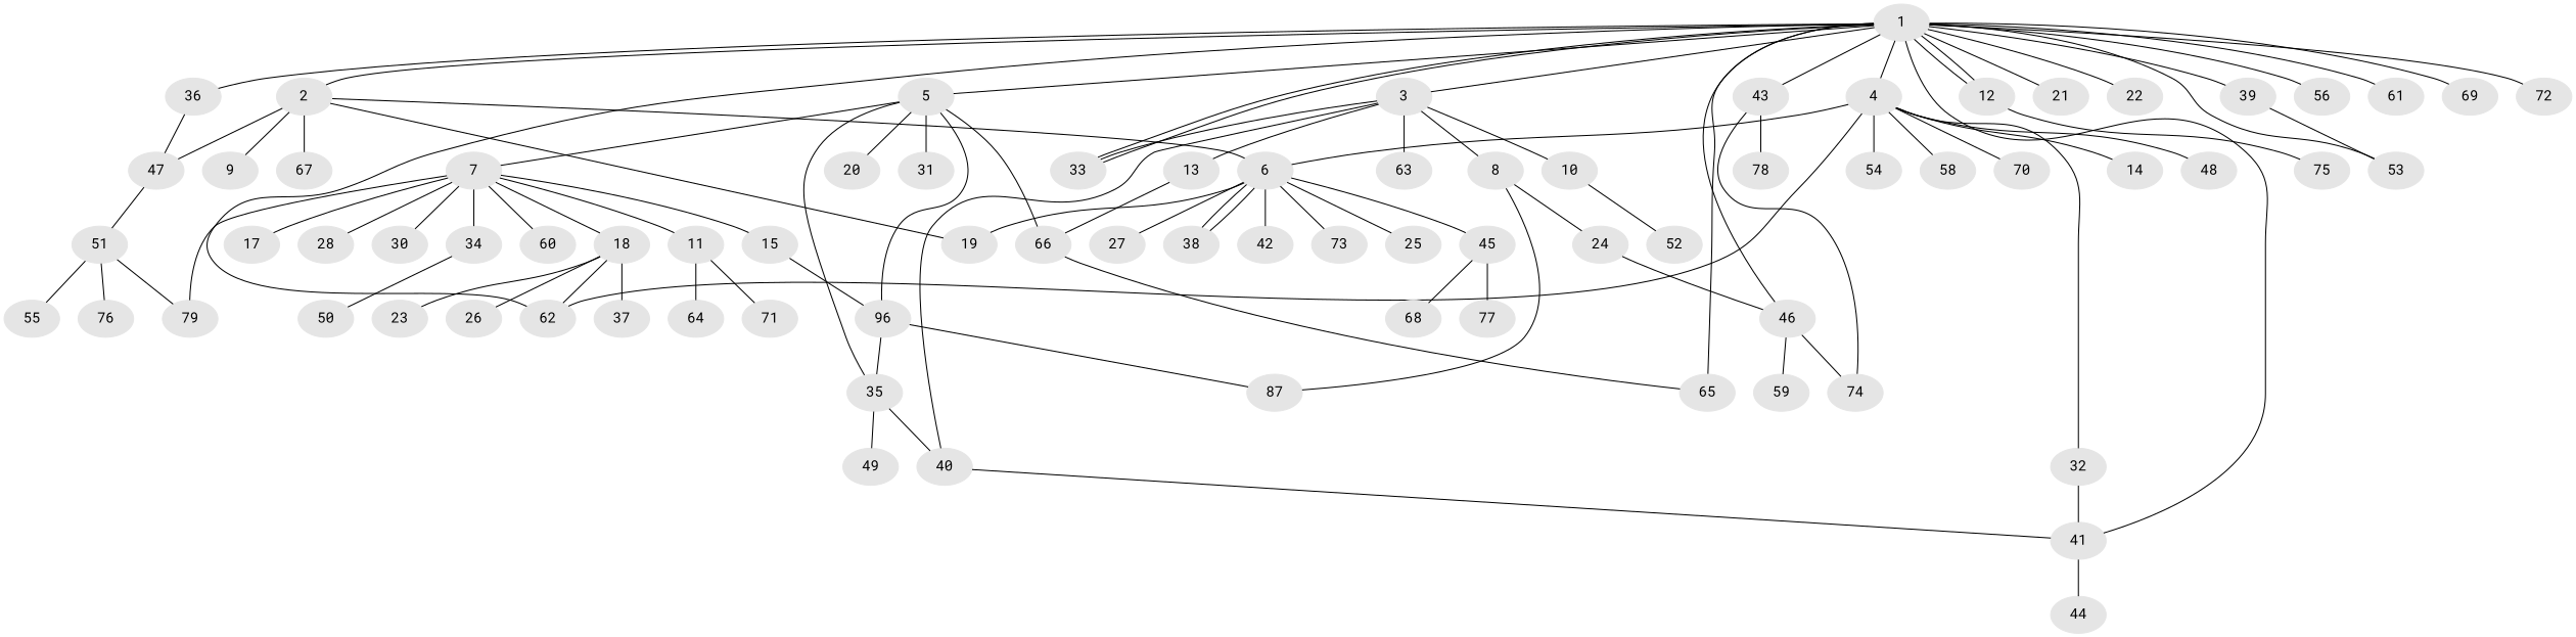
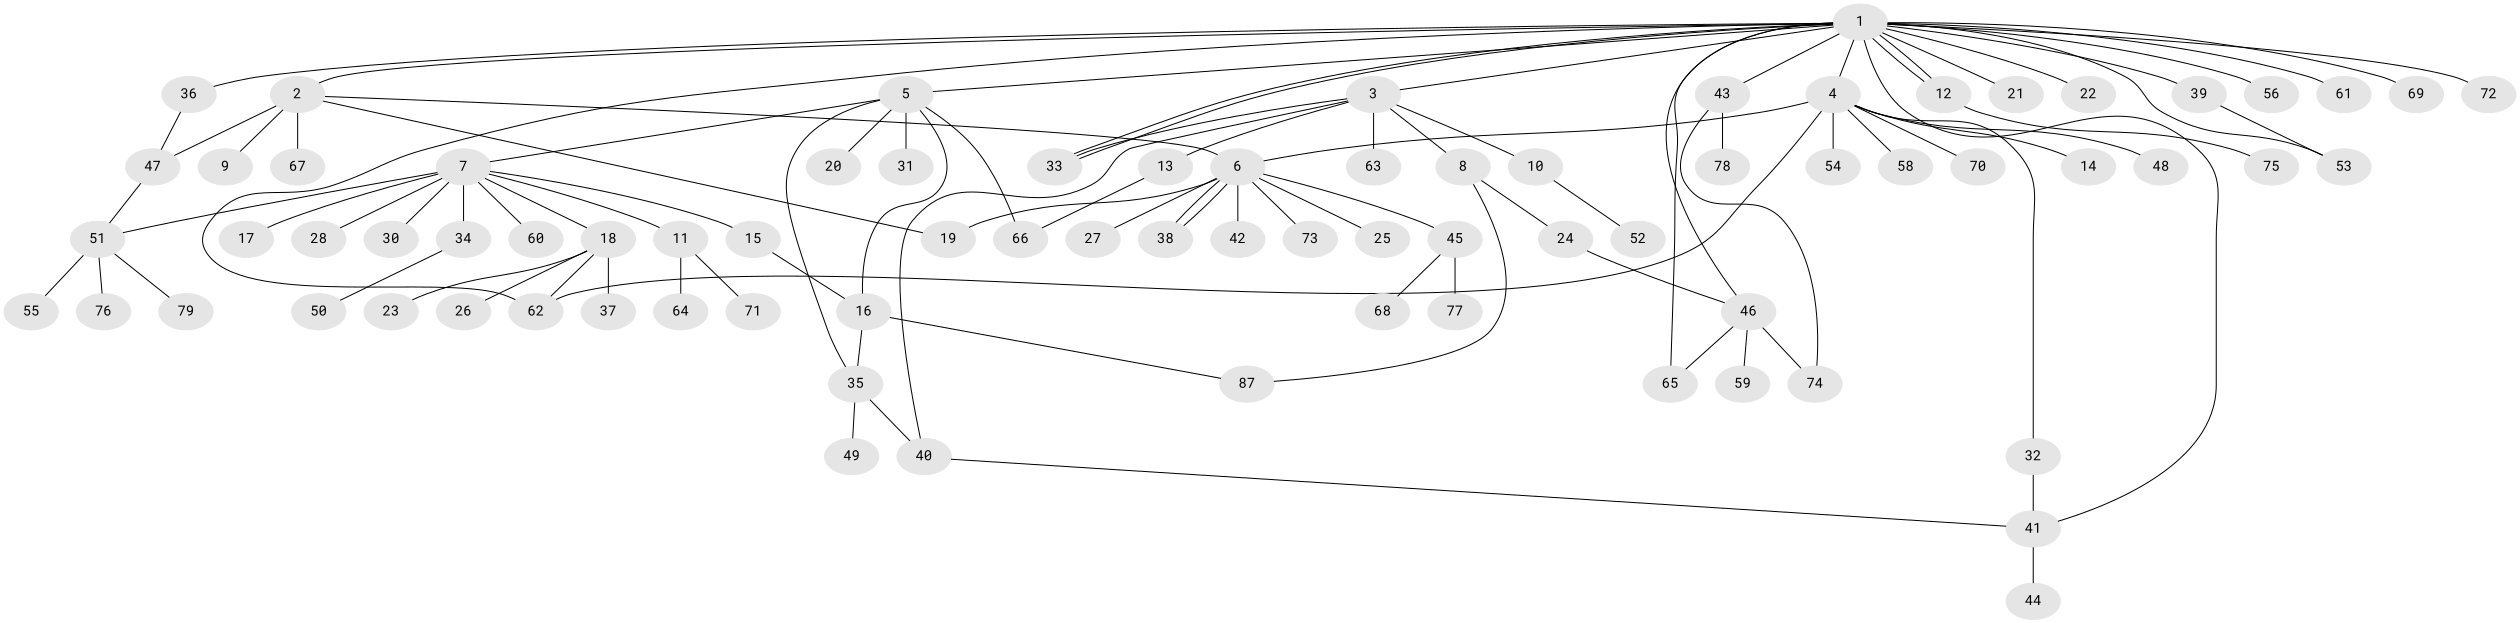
  graph {
    fontname="Roboto Mono"
    node [color=gray90 fontname="Roboto Mono" style=filled]
    edge [fontname="Roboto Mono"]
    1
    2
    3
    4
    5
    12
    21
    22
    33
    36
    39
    41
    43
    46
    53
    56
    61
    62
    69
    72
    65
    6
    9
    19
    47
    67
    8
    10
    13
    40
    63
    14
    32
    48
    54
    58
    70
    7
-   16 [label=96]
+   16
    20
    31
    35
    66
    75
    44
    74
    78
    59
    25
    27
    38
    42
    45
    73
    51
    24
    n57 [label=87]
    52
    11
    15
    17
    18
    28
    30
    34
    60
    49
    68
    77
    64
    71
    23
    26
    37
    50
    55
    76
    79
    1 -- 2
    1 -- 3
    1 -- 4
    1 -- 5
    1 -- 12
    1 -- 12
    1 -- 21
    1 -- 22
    1 -- 33
    1 -- 33
    1 -- 36
    1 -- 39
    1 -- 41
    1 -- 43
    1 -- 46
    1 -- 53
    1 -- 56
    1 -- 61
    1 -- 62
    1 -- 69
    1 -- 72
    1 -- 65
    2 -- 6
    2 -- 9
    2 -- 19
    2 -- 47
    2 -- 67
    3 -- 33
    3 -- 8
    3 -- 10
    3 -- 13
    3 -- 40
    3 -- 63
    4 -- 62
    4 -- 6
    4 -- 14
    4 -- 32
    4 -- 48
    4 -- 54
    4 -- 58
    4 -- 70
    5 -- 7
    5 -- 16
    5 -- 20
    5 -- 31
    5 -- 35
    5 -- 66
    12 -- 75
    36 -- 47
    39 -- 53
    41 -- 44
    43 -- 74
    43 -- 78
-   66 -- 65
+   46 -- 65
    46 -- 74
    46 -- 59
    6 -- 19
    6 -- 25
    6 -- 27
    6 -- 38
    6 -- 38
    6 -- 42
    6 -- 45
    6 -- 73
    47 -- 51
    8 -- 24
    8 -- n57
    10 -- 52
    13 -- 66
    40 -- 41
    32 -- 41
-   7 -- 79
+   7 -- 51
    7 -- 11
    7 -- 15
    7 -- 17
    7 -- 18
    7 -- 28
    7 -- 30
    7 -- 34
    7 -- 60
    16 -- 35
    16 -- n57
    35 -- 40
    35 -- 49
    45 -- 68
    45 -- 77
    51 -- 55
    51 -- 76
    51 -- 79
    24 -- 46
    11 -- 64
    11 -- 71
    15 -- 16
    18 -- 62
    18 -- 23
    18 -- 26
    18 -- 37
    34 -- 50
  }
